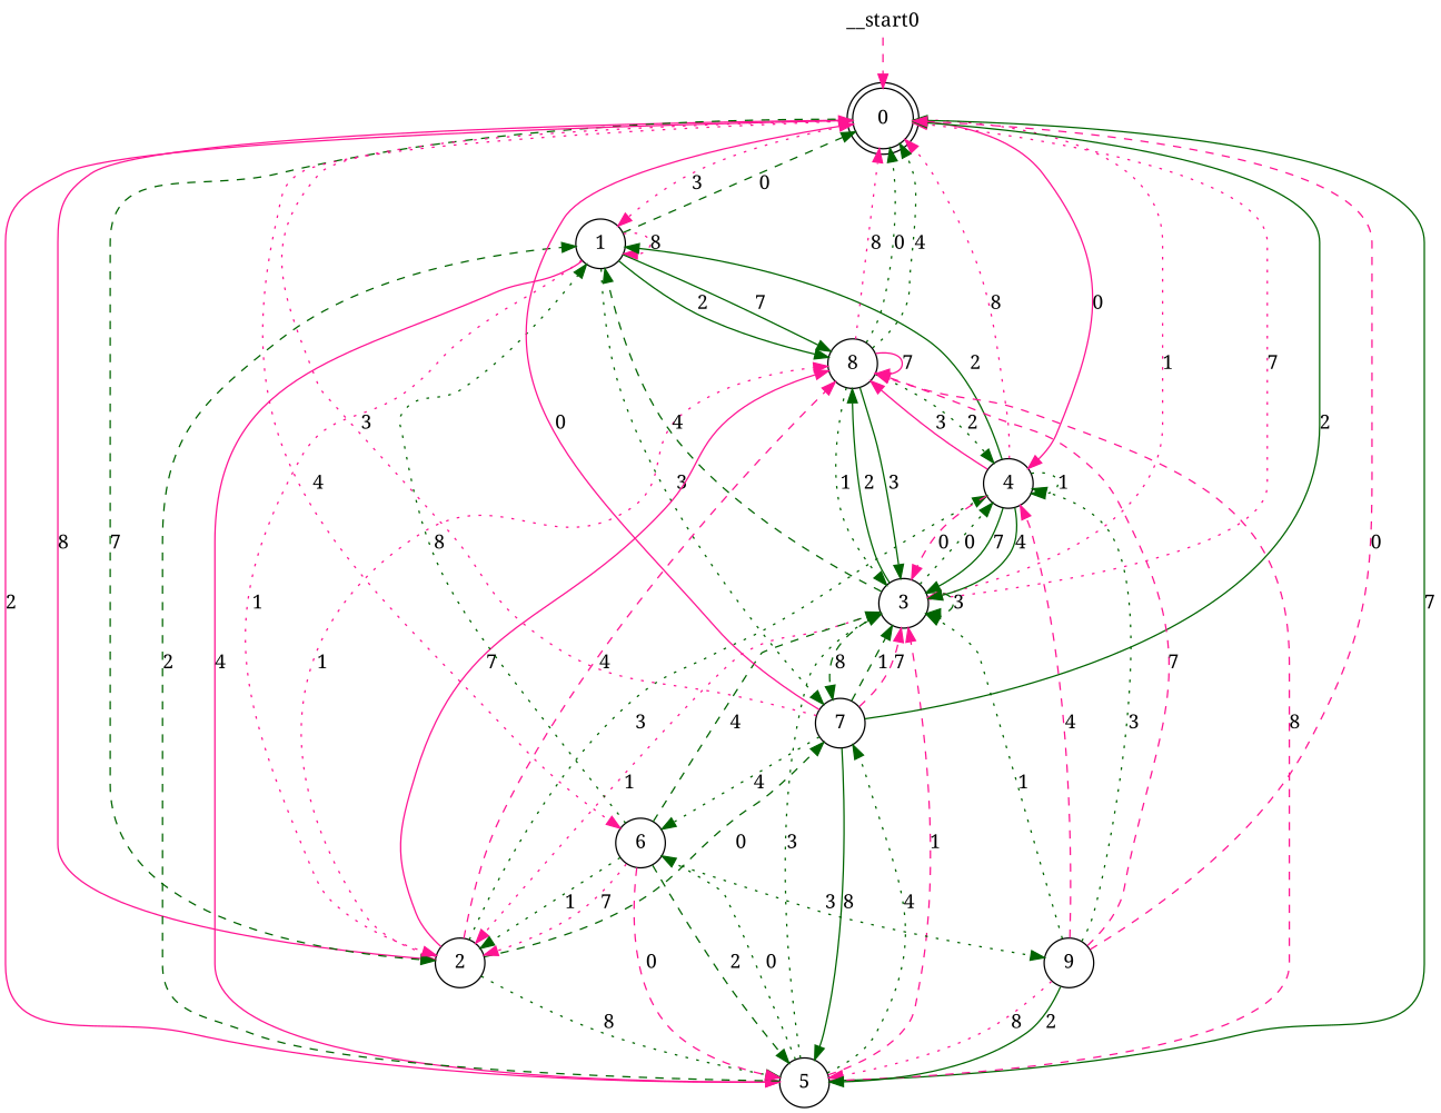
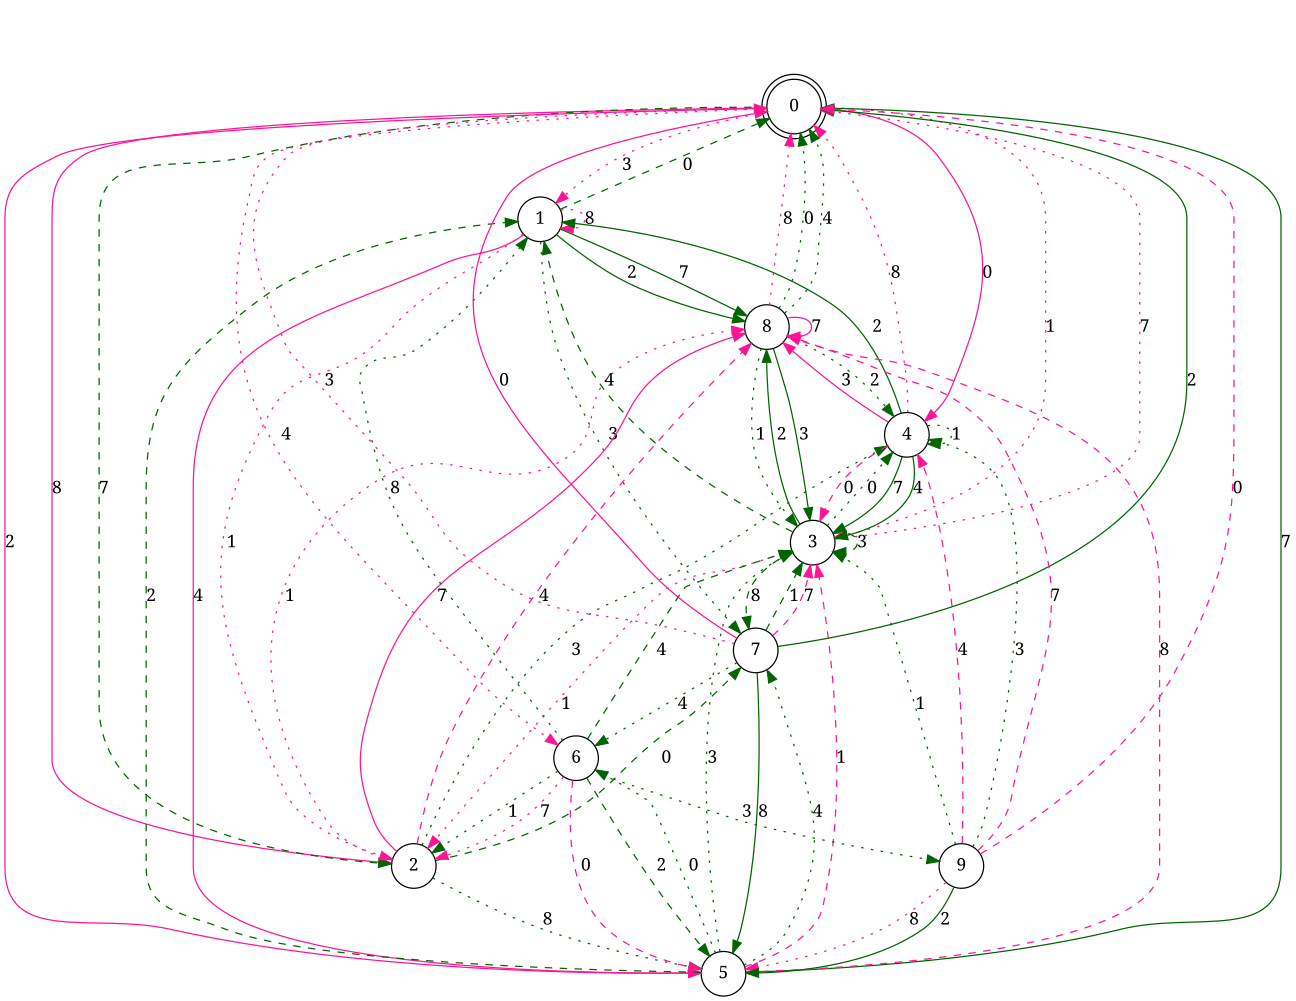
  digraph {
    fontname="Noto Serif"
    node [fontname="Noto Serif" shape=circle]
    edge [color=darkgreen fontname="Noto Serif" style=dotted]
    n1 [label=0 shape=doublecircle]
    n2 [label=1]
    n3 [label=2]
    n4 [label=3]
    n5 [label=4]
    n6 [label=5]
    n7 [label=6]
    n8 [label=7]
    n9 [label=8]
    n10 [label=9]
-   __start0 [height=0 shape=none width=0]
    n1 -> n2 [color=deeppink label=3]
    n1 -> n3 [color=deeppink label=8 style=solid]
    n1 -> n3 [label=7 style=dashed]
    n1 -> n4 [color=deeppink label=1]
    n1 -> n5 [color=deeppink label=0 style=solid]
    n1 -> n6 [color=deeppink label=2 style=solid]
    n1 -> n7 [color=deeppink label=4]
    n2 -> n1 [label=0 style=dashed]
    n2 -> n2 [color=deeppink label=8]
    n2 -> n3 [color=deeppink label=1]
    n2 -> n6 [color=deeppink label=4 style=solid]
    n2 -> n8 [label=3]
    n2 -> n9 [label=7 style=solid]
    n2 -> n9 [label=2 style=solid]
    n3 -> n5 [label=3]
    n3 -> n6 [label=8]
    n3 -> n8 [label=0 style=dashed]
    n3 -> n9 [color=deeppink label=1]
    n3 -> n9 [color=deeppink label=7 style=solid]
    n3 -> n9 [color=deeppink label=4 style=dashed]
    n4 -> n1 [color=deeppink label=7]
    n4 -> n2 [label=4 style=dashed]
    n4 -> n3 [color=deeppink label=1]
    n4 -> n4 [label=3 style=dashed]
    n4 -> n5 [label=0]
    n4 -> n8 [label=8 style=dashed]
    n4 -> n9 [label=2 style=solid]
    n5 -> n1 [color=deeppink label=8]
    n5 -> n2 [label=2 style=solid]
    n5 -> n4 [label=7 style=solid]
    n5 -> n4 [color=deeppink label=0 style=dashed]
    n5 -> n4 [label=4 style=solid]
    n5 -> n5 [label=1]
    n5 -> n9 [color=deeppink label=3 style=solid]
    n6 -> n1 [label=7 style=solid]
    n6 -> n2 [label=2 style=dashed]
    n6 -> n4 [label=3]
    n6 -> n4 [color=deeppink label=1 style=dashed]
    n6 -> n7 [label=0]
    n6 -> n8 [label=4]
    n6 -> n9 [color=deeppink label=8 style=dashed]
    n7 -> n2 [label=8]
    n7 -> n3 [label=1]
    n7 -> n3 [color=deeppink label=7]
    n7 -> n4 [label=4 style=dashed]
    n7 -> n6 [color=deeppink label=0 style=dashed]
    n7 -> n6 [label=2 style=dashed]
    n7 -> n10 [label=3]
    n8 -> n1 [color=deeppink label=3]
    n8 -> n1 [color=deeppink label=0 style=solid]
    n8 -> n1 [label=2 style=solid]
    n8 -> n4 [label=1 style=dashed]
    n8 -> n4 [color=deeppink label=7 style=dashed]
    n8 -> n6 [label=8 style=solid]
    n8 -> n7 [label=4]
    n9 -> n1 [color=deeppink label=8]
    n9 -> n1 [label=0]
    n9 -> n1 [label=4]
    n9 -> n4 [label=3 style=solid]
    n9 -> n4 [label=1]
    n9 -> n5 [label=2]
    n9 -> n9 [color=deeppink label=7 style=solid]
    n10 -> n1 [color=deeppink label=0 style=dashed]
    n10 -> n4 [label=1]
    n10 -> n5 [label=3]
    n10 -> n5 [color=deeppink label=4 style=dashed]
    n10 -> n6 [color=deeppink label=8]
    n10 -> n6 [label=2 style=solid]
    n10 -> n9 [color=deeppink label=7 style=dashed]
-   __start0 -> n1 [color=deeppink style=dashed]
  }
